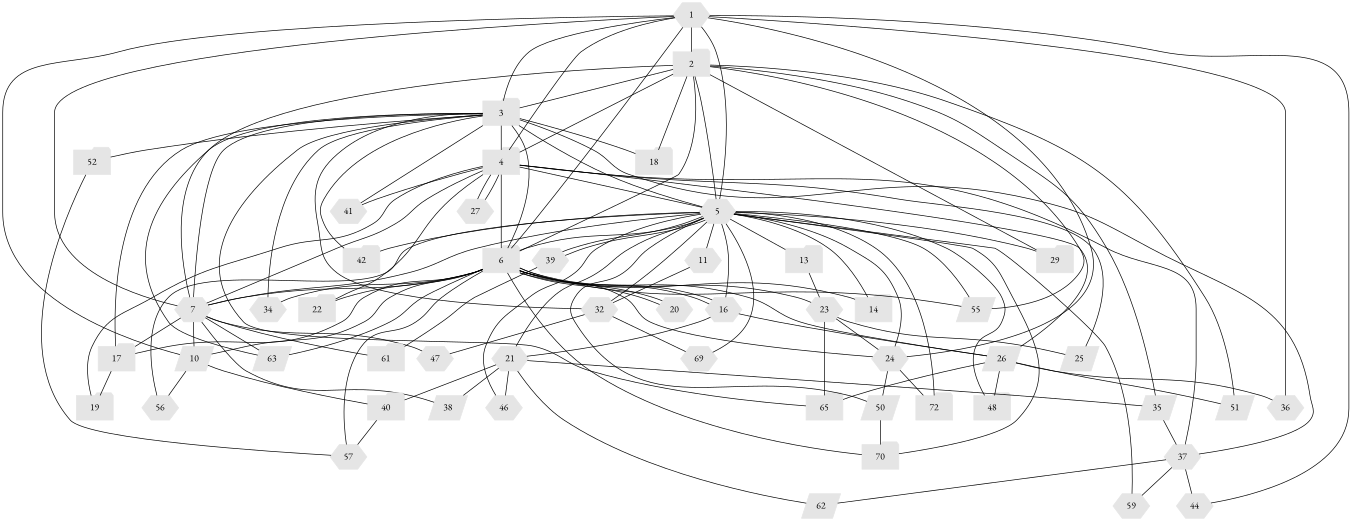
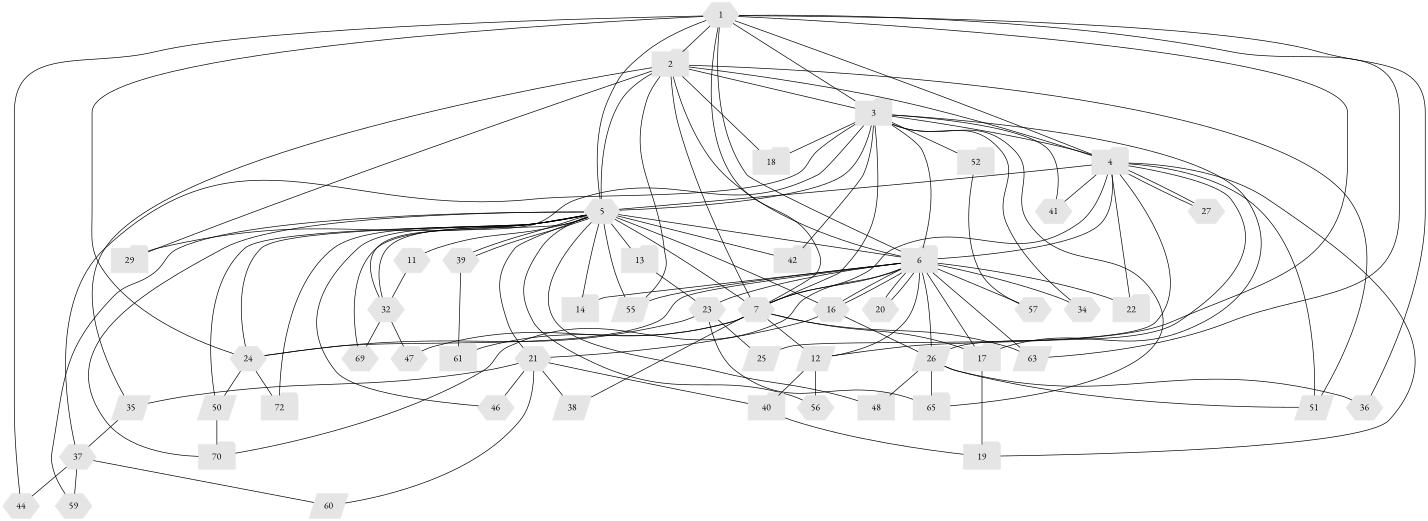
  graph {
    fontname="EB Garamond"
    node [color=gray90 fontname="EB Garamond" shape=hexagon style=filled]
    edge [fontname="EB Garamond"]
    1 [super="+68"]
    2 [shape=folder super="+9"]
    3 [shape=folder super="+10"]
    4 [shape=folder super="+15"]
    5 [super="+8"]
    6 [shape=folder super="+45"]
    7 [super="+58"]
-   12 [shape=parallelogram super="+54" label=10]
+   12 [shape=parallelogram super="+54"]
    24 [super="+43"]
    36
    44
    63 [shape=parallelogram]
    18 [shape=folder]
    29 [shape=folder]
    35 [shape=parallelogram]
    51 [shape=parallelogram]
    55 [shape=parallelogram super="+66"]
    17 [shape=folder super="+62"]
    32 [super="+33"]
    34
    37 [super="+53"]
    41
    42 [shape=folder]
    52 [shape=folder]
    65 [shape=folder super="+67"]
    19 [shape=folder]
    22 [shape=folder super="+49"]
    25 [shape=parallelogram]
    26 [shape=parallelogram super="+28"]
    27
    11
    13 [shape=folder]
    14 [shape=folder]
    16 [super="+74"]
    21 [super="+73"]
    39
    46
    48 [shape=folder]
    50 [shape=parallelogram]
    56
    59
    69
    70 [shape=folder super="+71"]
    72 [shape=folder]
    20
    23 [super="+30"]
    57 [super="+64"]
    38 [shape=parallelogram]
    47
    61 [shape=folder]
    40 [shape=folder]
-   60 [shape=parallelogram label=62]
+   60 [shape=parallelogram]
    1 -- 2 [weight=2]
    1 -- 3 [weight=2]
    1 -- 4
    1 -- 5 [weight=2]
    1 -- 6
    1 -- 7
    1 -- 12
    1 -- 24
    1 -- 36
    1 -- 44
-   3 -- 63
+   1 -- 63
    2 -- 3 [weight=4]
    2 -- 4 [weight=2]
    2 -- 5 [weight=4]
    2 -- 6 [weight=3]
    2 -- 7 [weight=2]
    2 -- 18
    2 -- 29
    2 -- 35
    2 -- 51
    2 -- 55
    3 -- 4 [weight=2]
    3 -- 5 [weight=4]
    3 -- 6 [weight=2]
    3 -- 7 [weight=2]
    3 -- 18
    3 -- 17
    3 -- 32
    3 -- 34
    3 -- 37
    3 -- 41
    3 -- 42
    3 -- 52 [weight=2]
    3 -- 65
    4 -- 5 [weight=2]
    4 -- 6 [weight=2]
    4 -- 7
-   4 -- 37
+   4 -- 51
    4 -- 41
    4 -- 19
    4 -- 22
    4 -- 25
    4 -- 26
    4 -- 27
    4 -- 27
    5 -- 6 [weight=2]
    5 -- 7 [weight=3]
    5 -- 24
    5 -- 29
    5 -- 55
    5 -- 32
    5 -- 42
    5 -- 11 [weight=2]
    5 -- 13 [weight=2]
    5 -- 14
    5 -- 16
    5 -- 21
    5 -- 39
    5 -- 39
    5 -- 46
    5 -- 48
    5 -- 50
    5 -- 56
    5 -- 59
    5 -- 69
    5 -- 70
    5 -- 72
    6 -- 7
    6 -- 12
    6 -- 24
    6 -- 63
    6 -- 55
    6 -- 17
    6 -- 34
    6 -- 22
    6 -- 26
    6 -- 14
    6 -- 16
    6 -- 16
    6 -- 70
    6 -- 20
    6 -- 20
    6 -- 23
    6 -- 57
    7 -- 12
    7 -- 63
    7 -- 17
    7 -- 38
    7 -- 47
    7 -- 61
    12 -- 56
    12 -- 40
    24 -- 50
    24 -- 72
    35 -- 37
    17 -- 19
    32 -- 69
    32 -- 47
    37 -- 44
    37 -- 59
    37 -- 60
    52 -- 57
    26 -- 36
    26 -- 51
    26 -- 65
    26 -- 48
    11 -- 32
    13 -- 23
    16 -- 26
    16 -- 21 [weight=2]
    21 -- 35
    21 -- 46
    21 -- 38
    21 -- 40
    21 -- 60
    39 -- 61
    50 -- 70
    23 -- 24
    23 -- 65
    23 -- 25
-   40 -- 57
+   40 -- 19
  }
